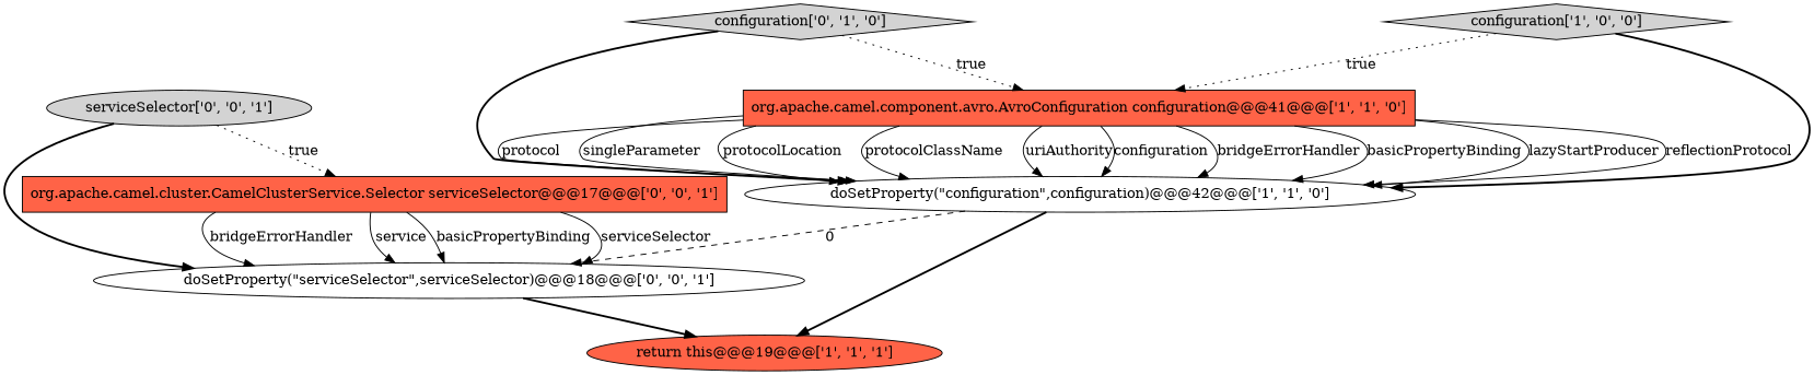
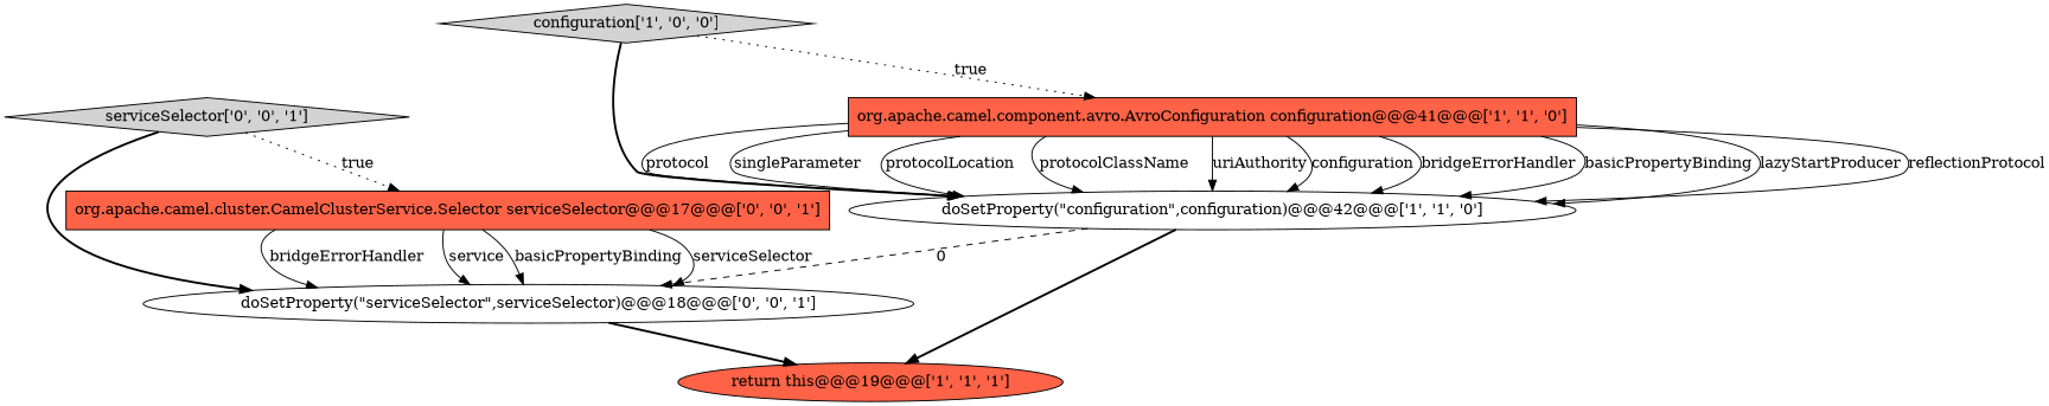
  digraph {
    node [fillcolor=lightgray shape=diamond style=filled]
    edge [style=solid]
-   n1 [label="serviceSelector['0', '0', '1']" shape=ellipse]
+   n1 [label="serviceSelector['0', '0', '1']"]
    n2 [fillcolor=white label="doSetProperty(\"serviceSelector\",serviceSelector)@@@18@@@['0', '0', '1']" shape=ellipse]
    n3 [fillcolor=tomato label="org.apache.camel.cluster.CamelClusterService.Selector serviceSelector@@@17@@@['0', '0', '1']" shape=box]
    n4 [fillcolor=tomato label="return this@@@19@@@['1', '1', '1']" shape=ellipse]
-   n5 [label="configuration['0', '1', '0']"]
    n6 [fillcolor=white label="doSetProperty(\"configuration\",configuration)@@@42@@@['1', '1', '0']" shape=ellipse]
    n7 [fillcolor=tomato label="org.apache.camel.component.avro.AvroConfiguration configuration@@@41@@@['1', '1', '0']" shape=box]
    n8 [label="configuration['1', '0', '0']"]
    n1 -> n2 [style=bold]
    n1 -> n3 [label=true style=dotted]
    n2 -> n4 [style=bold]
    n3 -> n2 [label=bridgeErrorHandler]
    n3 -> n2 [label=service]
    n3 -> n2 [label=basicPropertyBinding]
    n3 -> n2 [label=serviceSelector]
-   n5 -> n6 [style=bold]
-   n5 -> n7 [label=true style=dotted]
    n6 -> n2 [label=0 style=dashed]
    n6 -> n4 [style=bold]
    n7 -> n6 [label=protocol]
    n7 -> n6 [label=singleParameter]
    n7 -> n6 [label=protocolLocation]
    n7 -> n6 [label=protocolClassName]
    n7 -> n6 [label=uriAuthority]
    n7 -> n6 [label=configuration]
    n7 -> n6 [label=bridgeErrorHandler]
    n7 -> n6 [label=basicPropertyBinding]
    n7 -> n6 [label=lazyStartProducer]
    n7 -> n6 [label=reflectionProtocol]
    n8 -> n6 [style=bold]
    n8 -> n7 [label=true style=dotted]
  }
